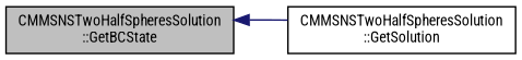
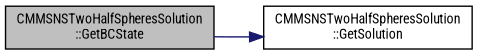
  digraph {
    rankdir=LR
    fontname="Roboto Condensed"
    node [color=black fontname="Roboto Condensed" fontsize=10 shape=record style=filled]
    n1 [fillcolor=grey75 fontcolor=black height=0.2 label="CMMSNSTwoHalfSpheresSolution\l::GetBCState" width=0.4]
    n2 [fillcolor=white height=0.2 label="CMMSNSTwoHalfSpheresSolution\l::GetSolution" width=0.4]
-   n2 -> n1 [color=midnightblue fontname="Roboto Condensed" fontsize=10 labelfontname=Helvetica labelfontsize=10 style=solid]
+   n1 -> n2 [color=midnightblue fontname="Roboto Condensed" fontsize=10 labelfontname=Helvetica labelfontsize=10 style=solid]
  }
